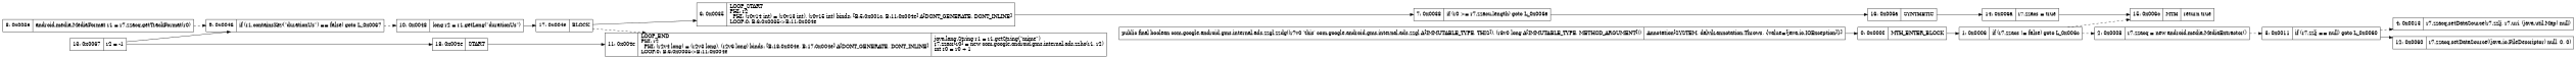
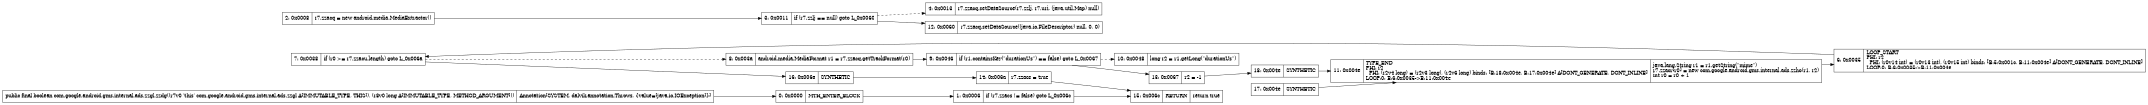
  digraph {
    rankdir=LR
    node [shape=record]
    n1 [label="{0\:\ 0x0000|MTH_ENTER_BLOCK\l}"]
    n2 [label="{1\:\ 0x0006|if (r7.zzacs != false) goto L_0x006c\l}"]
    n3 [label="{2\:\ 0x0008|r7.zzacq = new android.media.MediaExtractor()\l}"]
-   n4 [label="{15\:\ 0x006c|MTH\l|return true\l}"]
+   n4 [label="{15\:\ 0x006c|RETURN\l|return true\l}"]
    n5 [label="{3\:\ 0x0011|if (r7.zzlj == null) goto L_0x0060\l}"]
    n6 [label="{4\:\ 0x0013|r7.zzacq.setDataSource(r7.zzlj, r7.uri, (java.util.Map) null)\l}"]
    n7 [label="{12\:\ 0x0060|r7.zzacq.setDataSource((java.io.FileDescriptor) null, 0, 0)\l}"]
    n8 [label="{6\:\ 0x0035|LOOP_START\lPHI: r2 \l  PHI: (r0v14 int) = (r0v13 int), (r0v15 int) binds: [B:5:0x001c, B:11:0x004e] A[DONT_GENERATE, DONT_INLINE]\lLOOP:0: B:6:0x0035\-\>B:11:0x004e\l}"]
    n9 [label="{7\:\ 0x0038|if (r0 \>= r7.zzacu.length) goto L_0x006a\l}"]
    n10 [label="{8\:\ 0x003a|android.media.MediaFormat r1 = r7.zzacq.getTrackFormat(r0)\l}"]
    n11 [label="{16\:\ 0x006a|SYNTHETIC\l}"]
    n12 [label="{9\:\ 0x0046|if (r1.containsKey(\"durationUs\") == false) goto L_0x0067\l}"]
    n13 [label="{14\:\ 0x006a|r7.zzacs = true\l}"]
    n14 [label="{10\:\ 0x0048|long r2 = r1.getLong(\"durationUs\")\l}"]
    n15 [label="{13\:\ 0x0067|r2 = \-1\l}"]
-   n16 [label="{17\:\ 0x004e|BLOCK\l}"]
-   n17 [label="{18\:\ 0x004e|START\l}"]
-   n18 [label="{11\:\ 0x004e|LOOP_END\lPHI: r2 \l  PHI: (r2v4 long) = (r2v3 long), (r2v6 long) binds: [B:18:0x004e, B:17:0x004e] A[DONT_GENERATE, DONT_INLINE]\lLOOP:0: B:6:0x0035\-\>B:11:0x004e\l|java.lang.String r1 = r1.getString(\"mime\")\lr7.zzacr[r0] = new com.google.android.gms.internal.ads.zzho(r1, r2)\lint r0 = r0 + 1\l}"]
+   n16 [label="{17\:\ 0x004e|SYNTHETIC\l}"]
+   n17 [label="{18\:\ 0x004e|SYNTHETIC\l}"]
+   n18 [label="{11\:\ 0x004e|TYPE_END\lPHI: r2 \l  PHI: (r2v4 long) = (r2v3 long), (r2v6 long) binds: [B:18:0x004e, B:17:0x004e] A[DONT_GENERATE, DONT_INLINE]\lLOOP:0: B:6:0x0035\-\>B:11:0x004e\l|java.lang.String r1 = r1.getString(\"mime\")\lr7.zzacr[r0] = new com.google.android.gms.internal.ads.zzho(r1, r2)\lint r0 = r0 + 1\l}"]
    n19 [label="{public final boolean com.google.android.gms.internal.ads.zzgl.zzdg((r7v0 'this' com.google.android.gms.internal.ads.zzgl A[IMMUTABLE_TYPE, THIS]), (r8v0 long A[IMMUTABLE_TYPE, METHOD_ARGUMENT]))  | Annotation[SYSTEM, dalvik.annotation.Throws, \{value=[java.io.IOException]\}]\l}"]
    n1 -> n2
-   n2 -> n3 [style=dashed]
-   n2 -> n4 [style=dashed]
-   n3 -> n5 [style=dashed]
+   n2 -> n4
+   n3 -> n5
    n5 -> n6 [style=dashed]
    n5 -> n7
    n8 -> n9
+   n9 -> n10 [style=dashed]
    n9 -> n11
-   n10 -> n12 [style=dashed]
+   n10 -> n12
    n11 -> n13
    n12 -> n14 [style=dashed]
-   n15 -> n12
+   n12 -> n15
    n13 -> n4
-   n14 -> n16
    n15 -> n17
-   n16 -> n18 [style=dashed]
+   n16 -> n18
    n17 -> n18
-   n16 -> n8
+   n18 -> n8
    n19 -> n1
  }
